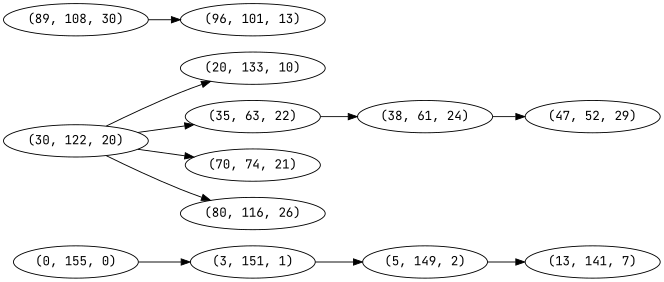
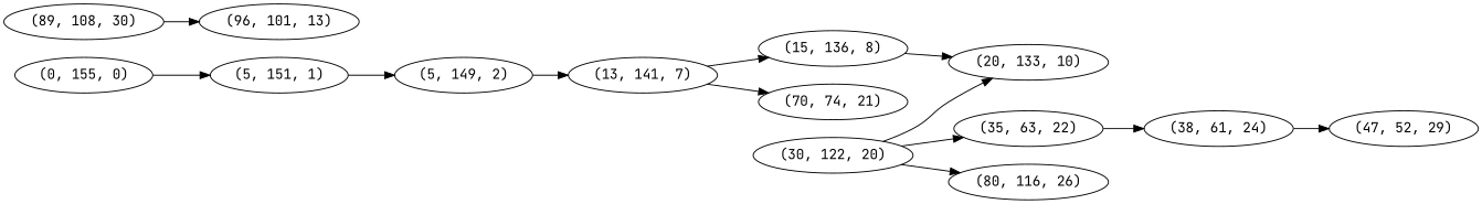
  digraph {
    fontname="JetBrains Mono"
    rankdir=LR
    node [fontname="JetBrains Mono"]
    edge [fontname="JetBrains Mono"]
    "(0, 155, 0)"
-   "(3, 151, 1)"
+   "(3, 151, 1)" [label="(5, 151, 1)"]
    "(5, 149, 2)"
    "(13, 141, 7)"
+   "(15, 136, 8)"
    "(20, 133, 10)"
    "(30, 122, 20)"
    "(35, 63, 22)"
    "(70, 74, 21)"
    "(80, 116, 26)"
    "(38, 61, 24)"
    "(47, 52, 29)"
    n13 [label="(96, 101, 13)"]
    "(89, 108, 30)"
    "(0, 155, 0)" -> "(3, 151, 1)"
    "(3, 151, 1)" -> "(5, 149, 2)"
    "(5, 149, 2)" -> "(13, 141, 7)"
+   "(13, 141, 7)" -> "(15, 136, 8)"
+   "(15, 136, 8)" -> "(20, 133, 10)"
    "(30, 122, 20)" -> "(20, 133, 10)"
    "(30, 122, 20)" -> "(35, 63, 22)"
-   "(30, 122, 20)" -> "(70, 74, 21)"
+   "(13, 141, 7)" -> "(70, 74, 21)"
    "(30, 122, 20)" -> "(80, 116, 26)"
    "(35, 63, 22)" -> "(38, 61, 24)"
    "(38, 61, 24)" -> "(47, 52, 29)"
    "(89, 108, 30)" -> n13
  }
